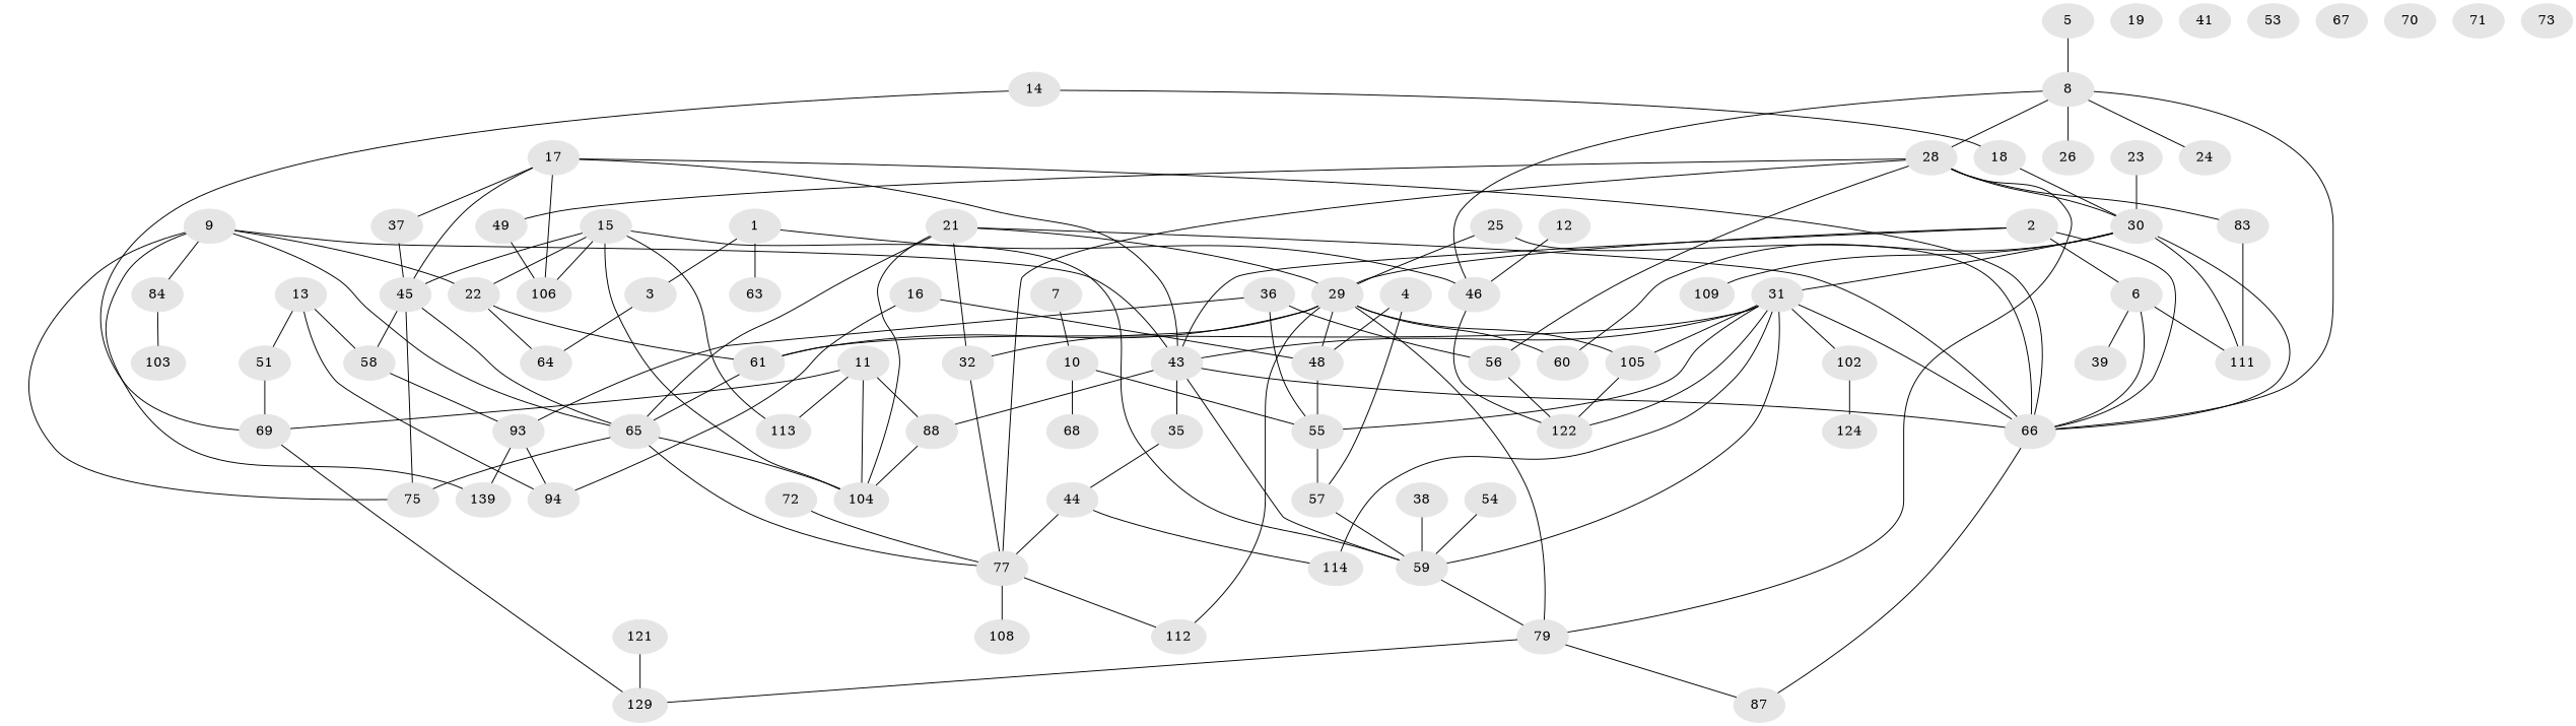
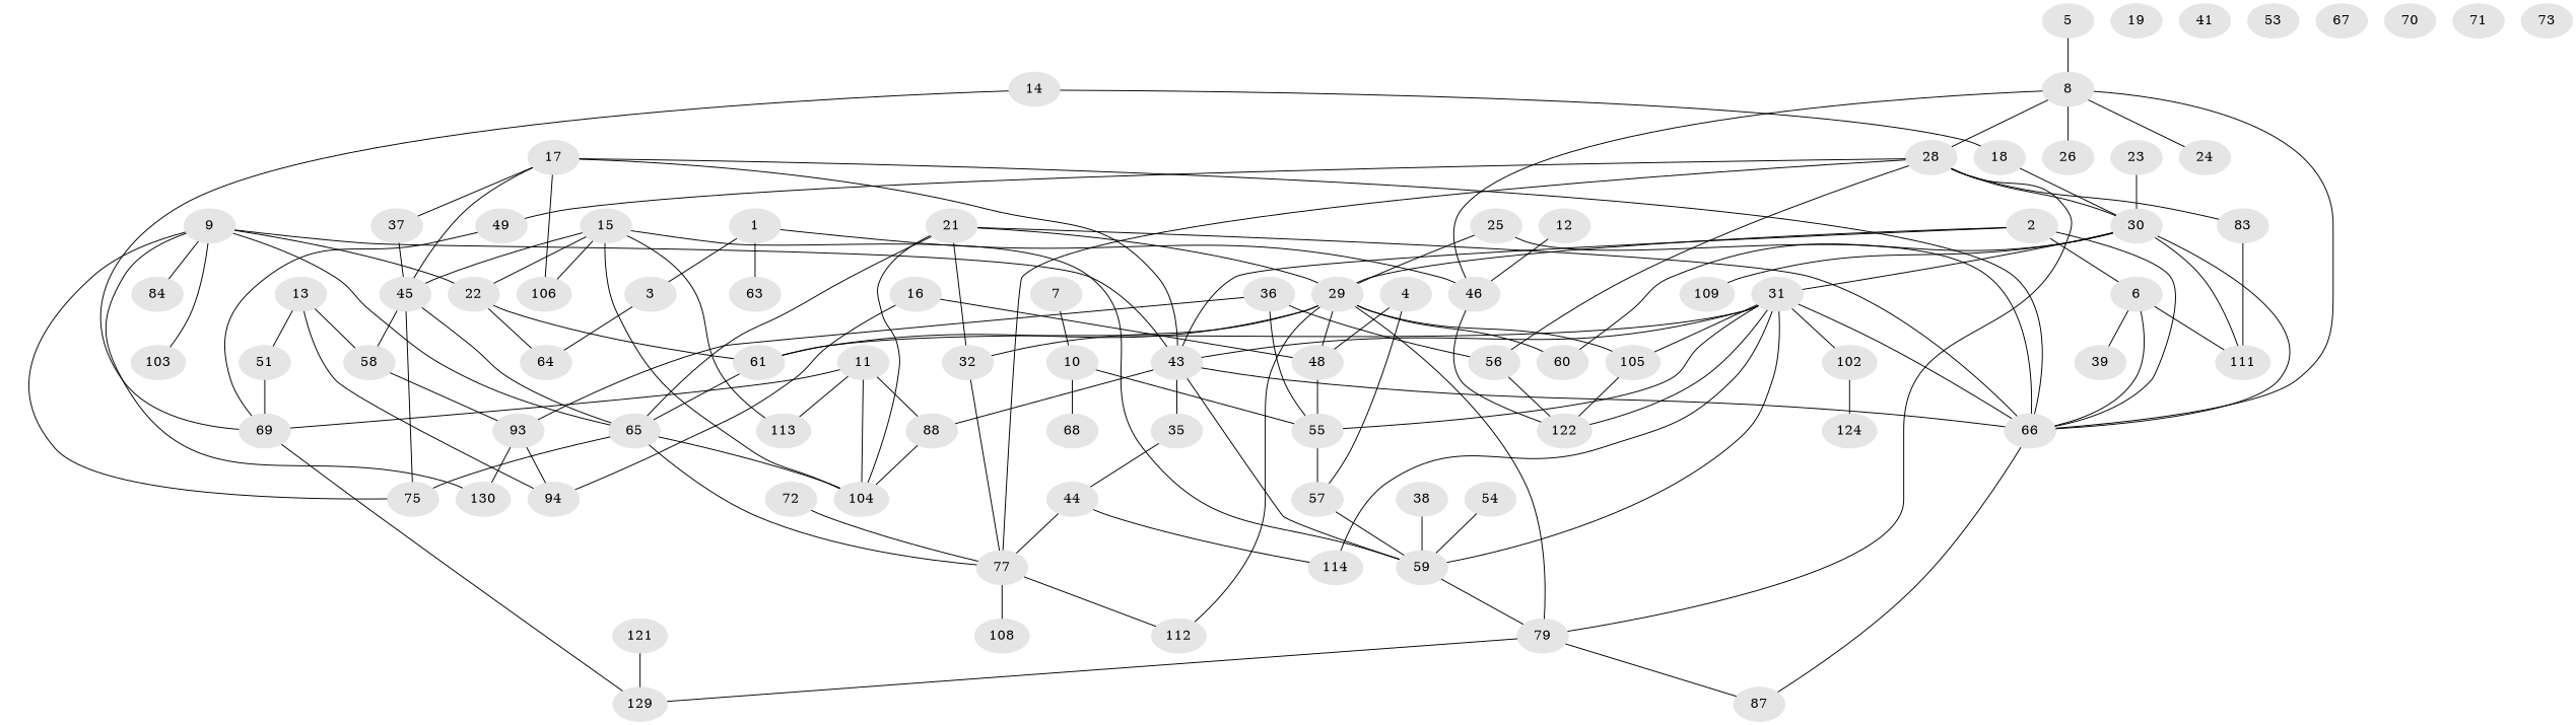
  graph {
    node [color=gray90 style=filled]
    3 [super="+50"]
    64 [super="+126"]
    1
    46
    63 [super="+101"]
    122 [super="+123"]
    6 [super="+10"]
    66 [super="+80"]
    39
    111
    2
    29 [super="+120"]
    n13 [label=43 super="+82"]
    48
    79 [super="+92"]
    32 [super="+128"]
    61 [super="+99"]
    60 [super="+96"]
    105
    112
    88 [super="+97"]
    59 [super="+127"]
    35 [super="+91"]
    87
    4 [super="+95"]
    57
    55 [super="+98"]
    8 [super="+119"]
    24 [super="+85"]
    26
    28 [super="+34"]
    5
    129
    n34 [label=10]
    7
    68
    30 [super="+43"]
    49 [super="+81"]
    56
    77 [super="+125"]
    83
    9 [super="+89"]
    22
    65 [super="+76"]
    75
    84
    103
-   130 [label=139]
+   130
    104 [super="+107"]
    11 [super="+42"]
    69 [super="+74"]
    113
    12
    13 [super="+27"]
    51
    58
    94
    93 [super="+100"]
    14
    18
    15 [super="+62"]
    45 [super="+110"]
    106 [super="+116"]
    16 [super="+90"]
    17 [super="+86"]
    37 [super="+40"]
    31 [super="+118"]
    109
    19
    21 [super="+78"]
    23
    25
    108
    102
    114
    124
    44 [super="+52"]
    36 [super="+47"]
    38
    41
    54
    53 [super="+115"]
    67
    70
    71
    72
    73
    121
    3 -- 64
    1 -- 3
    1 -- 46
    1 -- 63
    46 -- 122
    6 -- 66
    6 -- 39
    6 -- 111
    66 -- 87
    2 -- 6 [weight=2]
    2 -- 66
    2 -- 29
    2 -- n13
    29 -- 48
    29 -- 79
    29 -- 32
    29 -- 61
    29 -- 60
    29 -- 105
    29 -- 112
    n13 -- 66
    n13 -- 88
    n13 -- 59
    n13 -- 35
    48 -- 55
    79 -- 87
    79 -- 129
    32 -- 77
    61 -- 65
    105 -- 122
    88 -- 104
    59 -- 79
    35 -- 44
    4 -- 48
    4 -- 57
    57 -- 59
    55 -- 57
    8 -- 46
    8 -- 66
    8 -- 24
    8 -- 26
    8 -- 28
    28 -- 79
    28 -- 30
    28 -- 49
    28 -- 56
    28 -- 77
    28 -- 83
    5 -- 8
    n34 -- 55
    n34 -- 68
    7 -- n34
    30 -- 66
    30 -- 111
    30 -- 60
    30 -- 31
    30 -- 109
-   49 -- 106
+   49 -- 69
    56 -- 122
    77 -- 112
    77 -- 108
    83 -- 111
    9 -- n13
    9 -- 22
    9 -- 65
    9 -- 75
    9 -- 84
-   84 -- 103
+   9 -- 103
    9 -- 130
    22 -- 64
    22 -- 61
    65 -- 77
    65 -- 75
    65 -- 104
    11 -- 88 [weight=2]
    11 -- 104
    11 -- 69
    11 -- 113
    69 -- 129
    12 -- 46
    13 -- 51
    13 -- 58
    13 -- 94
    51 -- 69
    58 -- 93
    93 -- 130
    93 -- 94
    14 -- 69
    14 -- 18
    18 -- 30
    15 -- 59
    15 -- 22
    15 -- 104
    15 -- 113
    15 -- 45
    15 -- 106
    45 -- 65
    45 -- 75
    45 -- 58
    16 -- 48
    16 -- 94
    17 -- 66
    17 -- n13
    17 -- 45
    17 -- 106
    17 -- 37
    37 -- 45
    31 -- 122
    31 -- 66
    31 -- n13
    31 -- 61
    31 -- 105
    31 -- 59
    31 -- 55
    31 -- 102
    31 -- 114
    21 -- 66
    21 -- 29
    21 -- 32
    21 -- 65
    21 -- 104
    23 -- 30
    25 -- 66
    25 -- 29
    102 -- 124
    44 -- 77
    44 -- 114
    36 -- 55
    36 -- 56
    36 -- 93
    38 -- 59
    54 -- 59
    72 -- 77
    121 -- 129
  }
